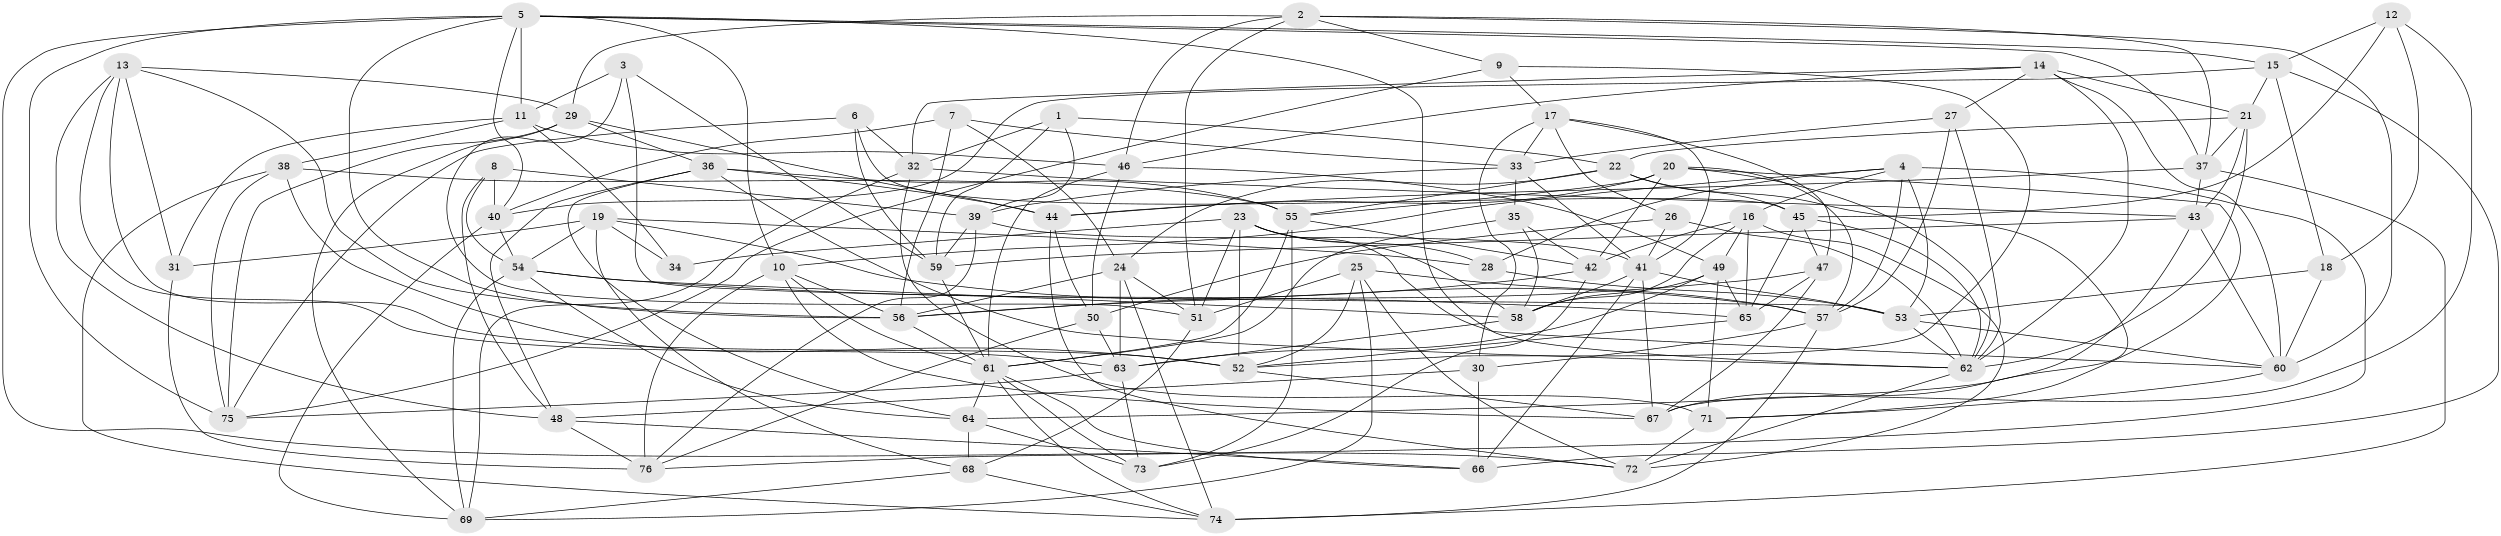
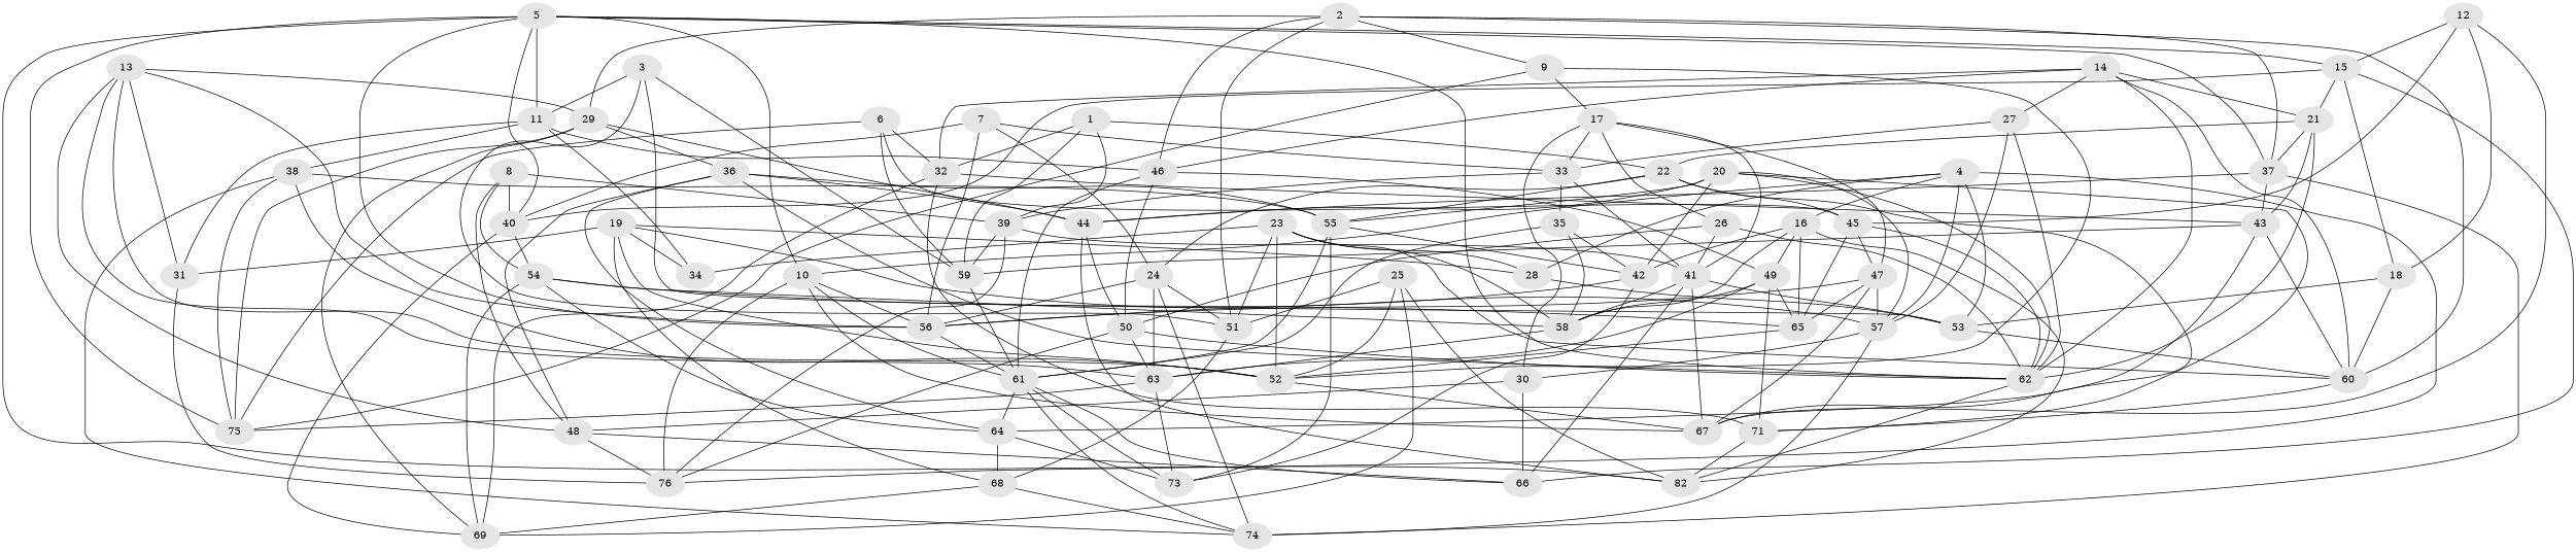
  graph {
    node [color=gray90 style=filled]
    edge [weight=1.0]
    1
    22
    32
    39
    59
    45
    24
    67
    55
    71
    43
    69
    n13 [label=76]
    41
    61
    2
    9
    29
    37
    46
    51
    60
    75
    17
    52
    44
    36
    74
    49
    50
    68
    3
    11
    53
    31
    34
    38
    4
    10
    16
    28
    57
    56
-   72
+   72 [label=82]
    42
    58
    65
    30
    5
    15
    40
    62
    18
    21
    66
    54
    63
    73
    6
    47
    7
    33
    35
    8
    48
    64
    26
    12
    13
    14
    27
    19
    20
    23
    25
    1 -- 22
    1 -- 32
    1 -- 39
    1 -- 59
    22 -- 45
    22 -- 24
    22 -- 67
    22 -- 55
    32 -- 71
    32 -- 43
    32 -- 69
    39 -- 59
    39 -- n13
    39 -- 41
    59 -- 61
    45 -- 65
    45 -- 62
    45 -- 47
    24 -- 51
    24 -- 74
    24 -- 56
    24 -- 63
    55 -- 61
    55 -- 42
    55 -- 73
    71 -- 72
    43 -- 59
    43 -- 60
    43 -- 64
    41 -- 67
    41 -- 53
    41 -- 58
    41 -- 66
    61 -- 74
    61 -- 66
    61 -- 73
    61 -- 64
    2 -- 9
    2 -- 29
    2 -- 37
    2 -- 46
    2 -- 51
    2 -- 60
    9 -- 75
    9 -- 17
    9 -- 52
    29 -- 69
    29 -- 75
    29 -- 44
    29 -- 36
    37 -- 43
    37 -- 44
    37 -- 74
    46 -- 61
    46 -- 49
    46 -- 50
    51 -- 68
    60 -- 71
    17 -- 41
    17 -- 30
    17 -- 47
    17 -- 33
    17 -- 26
    52 -- 67
    44 -- 50
    44 -- 72
    36 -- 55
    36 -- 44
    36 -- 62
    36 -- 48
    36 -- 64
    49 -- 71
    49 -- 58
    49 -- 65
    49 -- 63
    50 -- n13
-   53 -- 62
+   50 -- 62
    50 -- 63
    68 -- 69
    68 -- 74
    3 -- 59
    3 -- 51
    3 -- 11
    3 -- 53
    11 -- 46
    11 -- 31
    11 -- 34
    11 -- 38
    53 -- 60
    31 -- n13
    38 -- 55
    38 -- 75
    38 -- 52 [weight=2.0]
    38 -- 74
    4 -- n13
    4 -- 53
    4 -- 10
    4 -- 16
    4 -- 28
    4 -- 57
    10 -- 67
    10 -- n13
    10 -- 61
    10 -- 56
    16 -- 49
    16 -- 72
    16 -- 42
    16 -- 58
    16 -- 65
    28 -- 53
    57 -- 74
    57 -- 30
    56 -- 61
    42 -- 56
    42 -- 73
    58 -- 63
    65 -- 52
    30 -- 66
    30 -- 48
    5 -- 37
    5 -- 75
    5 -- 11
    5 -- 10
    5 -- 56
    5 -- 72
    5 -- 15
    5 -- 40
    5 -- 62
    15 -- 40
    15 -- 18
    15 -- 21
    15 -- 66
    40 -- 69
    40 -- 54
    62 -- 72
    18 -- 60 [weight=2.0]
    18 -- 53
    21 -- 22
    21 -- 43
    21 -- 37
    21 -- 62
    54 -- 69
    54 -- 58
    54 -- 65
    54 -- 64
    63 -- 75
    63 -- 73
    6 -- 32
    6 -- 59
    6 -- 45
    6 -- 75
    47 -- 67
-   25 -- 57
+   47 -- 57
    47 -- 56
    47 -- 65
    7 -- 24
    7 -- 56
    7 -- 40
    7 -- 33
    33 -- 39
    33 -- 41
    33 -- 35
    35 -- 61
    35 -- 42
    35 -- 58
    8 -- 39
    8 -- 40
    8 -- 54
    8 -- 48
    48 -- n13
    48 -- 66
    64 -- 68
    64 -- 73
    26 -- 41
    26 -- 50
    26 -- 62
    12 -- 45
    12 -- 67
    12 -- 15
    12 -- 18
    13 -- 29
    13 -- 52
    13 -- 31
    13 -- 56
    13 -- 63
    13 -- 48
    14 -- 32
    14 -- 46
    14 -- 60
    14 -- 62
    14 -- 21
    14 -- 27
    27 -- 57
    27 -- 62
    27 -- 33
-   19 -- 54
+   19 -- 52
    19 -- 68
    19 -- 31
    19 -- 34
    19 -- 28
    19 -- 57
    20 -- 55
    20 -- 71
    20 -- 44
    20 -- 57
    20 -- 42
    20 -- 62
    23 -- 51
    23 -- 60
    23 -- 52
    23 -- 34
    23 -- 28
    23 -- 58
    25 -- 69
    25 -- 51
    25 -- 52
    25 -- 72
  }
